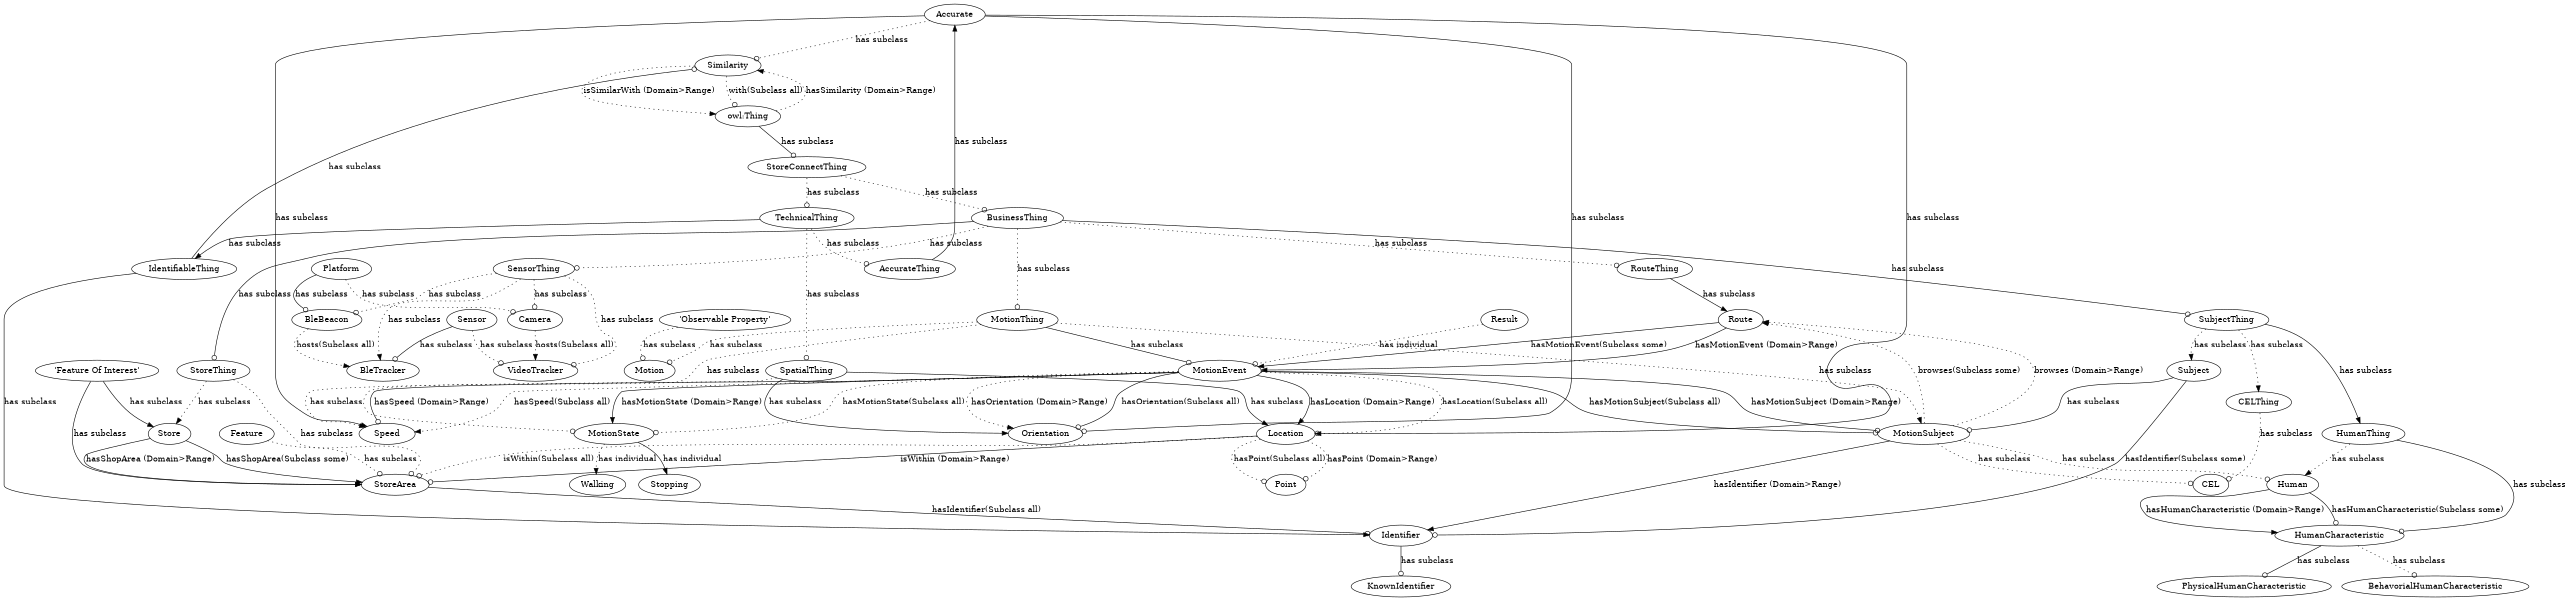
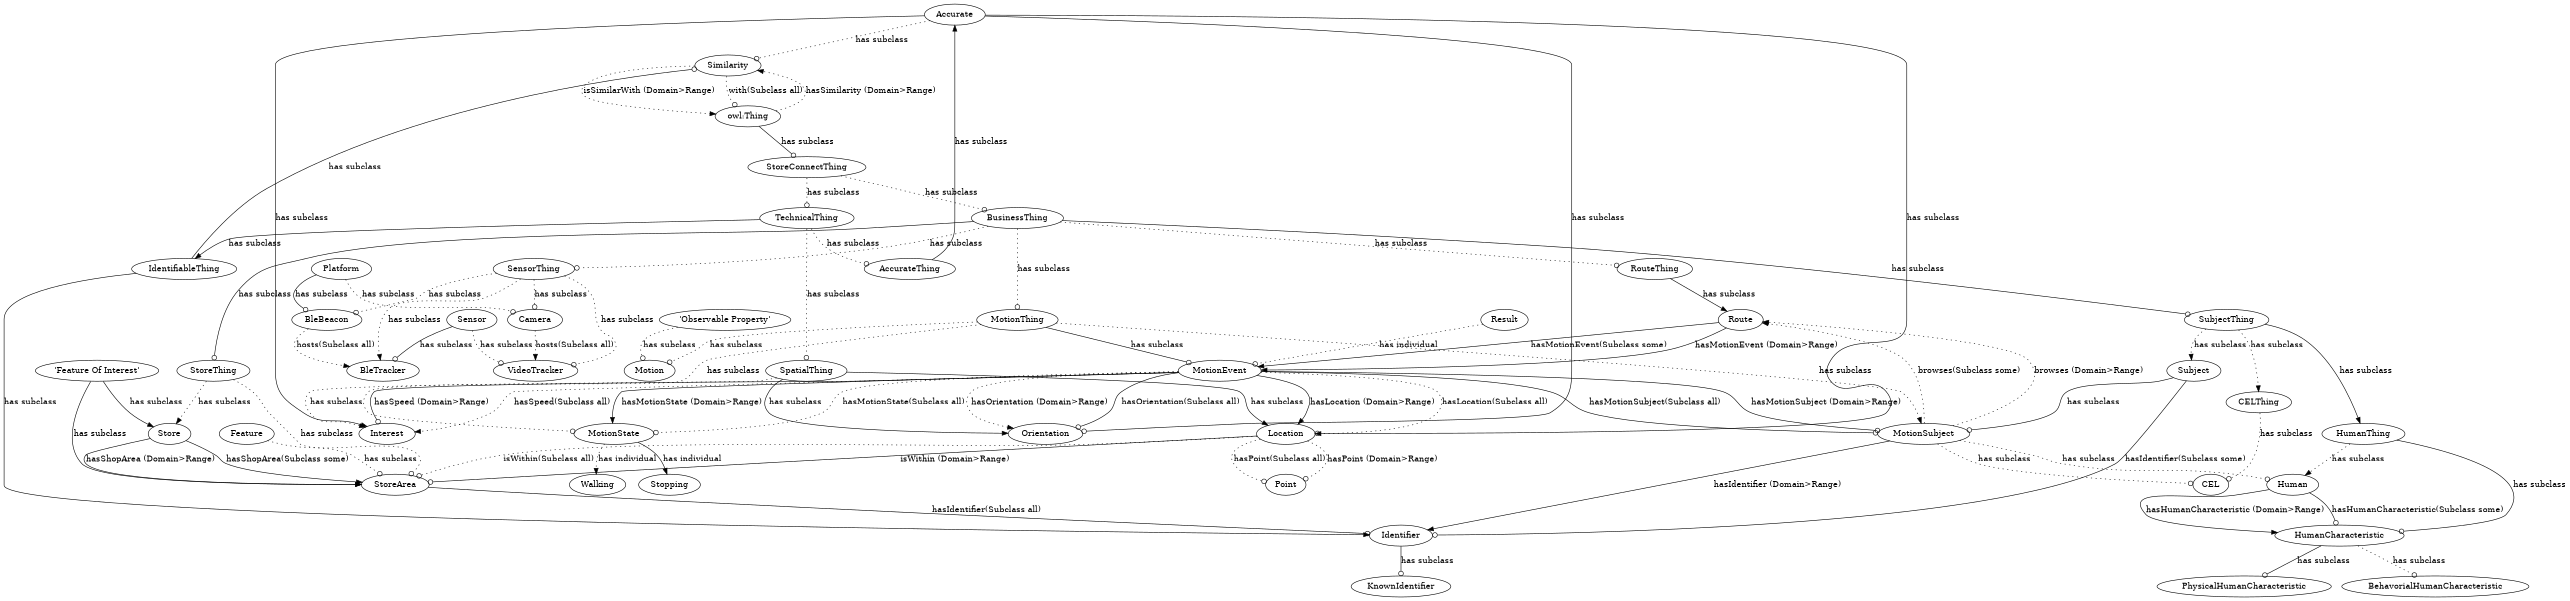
  digraph {
    edge [arrowhead=odot style=dotted]
    Route
    MotionEvent
    MotionSubject
    Location
-   Speed
+   Speed [label=Interest]
    MotionState
    Orientation
    Identifier
    Human
    CEL
    StoreArea
    Point
    Stopping
    Walking
    Subject
    KnownIdentifier
    HumanCharacteristic
    Platform
    BleBeacon
    Camera
    BleTracker
    VideoTracker
    Store
    MotionThing
    Motion
    StoreThing
    Accurate
    Similarity
    "owl:Thing"
    BehavorialHumanCharacteristic
    PhysicalHumanCharacteristic
    BusinessThing
    SubjectThing
    RouteThing
    SensorThing
    HumanThing
    CELThing
    StoreConnectThing
    TechnicalThing
    IdentifiableThing
    SpatialThing
    AccurateThing
    "'Feature Of Interest'"
    "'Observable Property'"
    Result
    Feature
    Sensor
    Route -> MotionEvent [arrowhead=normal label="hasMotionEvent(Subclass some)" style=solid]
    Route -> MotionEvent [arrowhead=normal label="hasMotionEvent (Domain>Range)" style=solid]
    MotionEvent -> MotionSubject [label="hasMotionSubject (Domain>Range)" style=solid]
    MotionEvent -> MotionSubject [label="hasMotionSubject(Subclass all)" style=solid]
    MotionEvent -> Location [arrowhead=normal label="hasLocation (Domain>Range)" style=solid]
    MotionEvent -> Location [arrowhead=normal label="hasLocation(Subclass all)"]
    MotionEvent -> Speed [arrowhead=normal label="hasSpeed(Subclass all)"]
    MotionEvent -> Speed [label="hasSpeed (Domain>Range)" style=solid]
    MotionEvent -> MotionState [arrowhead=normal label="hasMotionState (Domain>Range)" style=solid]
    MotionEvent -> MotionState [label="hasMotionState(Subclass all)"]
    MotionEvent -> Orientation [arrowhead=normal label="hasOrientation (Domain>Range)"]
    MotionEvent -> Orientation [label="hasOrientation(Subclass all)" style=solid]
    MotionSubject -> Route [arrowhead=normal label="browses (Domain>Range)"]
    MotionSubject -> Route [arrowhead=normal label="browses(Subclass some)"]
    MotionSubject -> Identifier [arrowhead=normal label="hasIdentifier (Domain>Range)" style=solid]
    MotionSubject -> Human [label="has subclass"]
    MotionSubject -> CEL [label="has subclass"]
    Location -> StoreArea [label="isWithin(Subclass all)"]
    Location -> StoreArea [label="isWithin (Domain>Range)" style=solid]
    Location -> Point [label="hasPoint(Subclass all)"]
    Location -> Point [label="hasPoint (Domain>Range)"]
    MotionState -> Stopping [arrowhead=normal label="has individual" style=solid]
    MotionState -> Walking [arrowhead=normal label="has individual"]
    Identifier -> KnownIdentifier [label="has subclass" style=solid]
    Human -> HumanCharacteristic [label="hasHumanCharacteristic(Subclass some)" style=solid]
    Human -> HumanCharacteristic [arrowhead=normal label="hasHumanCharacteristic (Domain>Range)" style=solid]
    StoreArea -> Identifier [label="hasIdentifier(Subclass all)" style=solid]
    Subject -> MotionSubject [label="has subclass" style=solid]
    Subject -> Identifier [label="hasIdentifier(Subclass some)" style=solid]
    HumanCharacteristic -> BehavorialHumanCharacteristic [label="has subclass"]
    HumanCharacteristic -> PhysicalHumanCharacteristic [label="has subclass" style=solid]
    Platform -> BleBeacon [label="has subclass" style=solid]
    Platform -> Camera [label="has subclass"]
    BleBeacon -> BleTracker [arrowhead=normal label="hosts(Subclass all)"]
    Camera -> VideoTracker [arrowhead=normal label="hosts(Subclass all)"]
    Store -> StoreArea [arrowhead=normal label="hasShopArea (Domain>Range)" style=solid]
    Store -> StoreArea [arrowhead=normal label="hasShopArea(Subclass some)" style=solid]
    MotionThing -> MotionEvent [label="has subclass" style=solid]
    MotionThing -> MotionSubject [arrowhead=normal label="has subclass"]
    MotionThing -> MotionState [label="has subclass"]
    MotionThing -> Motion [label="has subclass"]
    StoreThing -> StoreArea [label="has subclass"]
    StoreThing -> Store [arrowhead=normal label="has subclass"]
    Accurate -> Location [label="has subclass" style=solid]
    Accurate -> Speed [arrowhead=normal label="has subclass" style=solid]
    Accurate -> Orientation [label="has subclass" style=solid]
    Accurate -> Similarity [label="has subclass"]
    Similarity -> "owl:Thing" [arrowhead=normal label="isSimilarWith (Domain>Range)"]
    Similarity -> "owl:Thing" [label="with(Subclass all)"]
    "owl:Thing" -> Similarity [arrowhead=normal label="hasSimilarity (Domain>Range)"]
    "owl:Thing" -> StoreConnectThing [label="has subclass" style=solid]
    BusinessThing -> MotionThing [label="has subclass"]
    BusinessThing -> StoreThing [label="has subclass" style=solid]
    BusinessThing -> SubjectThing [label="has subclass" style=solid]
    BusinessThing -> RouteThing [label="has subclass"]
    BusinessThing -> SensorThing [label="has subclass"]
    SubjectThing -> Subject [arrowhead=normal label="has subclass"]
    SubjectThing -> HumanThing [arrowhead=normal label="has subclass" style=solid]
    SubjectThing -> CELThing [arrowhead=normal label="has subclass"]
    RouteThing -> Route [arrowhead=normal label="has subclass" style=solid]
    SensorThing -> BleBeacon [label="has subclass"]
    SensorThing -> Camera [label="has subclass"]
    SensorThing -> BleTracker [arrowhead=normal label="has subclass"]
    SensorThing -> VideoTracker [label="has subclass"]
    HumanThing -> Human [arrowhead=normal label="has subclass"]
    HumanThing -> HumanCharacteristic [label="has subclass" style=solid]
    CELThing -> CEL [label="has subclass"]
    StoreConnectThing -> BusinessThing [label="has subclass"]
    StoreConnectThing -> TechnicalThing [label="has subclass"]
    TechnicalThing -> IdentifiableThing [arrowhead=normal label="has subclass" style=solid]
    TechnicalThing -> SpatialThing [label="has subclass"]
    TechnicalThing -> AccurateThing [label="has subclass"]
    IdentifiableThing -> Identifier [arrowhead=normal label="has subclass" style=solid]
    IdentifiableThing -> Similarity [label="has subclass" style=solid]
    SpatialThing -> Location [arrowhead=normal label="has subclass" style=solid]
    SpatialThing -> Speed [arrowhead=normal label="has subclass"]
    SpatialThing -> Orientation [arrowhead=normal label="has subclass" style=solid]
    AccurateThing -> Accurate [arrowhead=normal label="has subclass" style=solid]
    "'Feature Of Interest'" -> StoreArea [arrowhead=normal label="has subclass" style=solid]
    "'Feature Of Interest'" -> Store [arrowhead=normal label="has subclass" style=solid]
    "'Observable Property'" -> Motion [label="has subclass"]
    Result -> MotionEvent [label="has individual"]
    Feature -> StoreArea [label="has subclass"]
    Sensor -> BleTracker [label="has subclass" style=solid]
    Sensor -> VideoTracker [label="has subclass"]
  }
